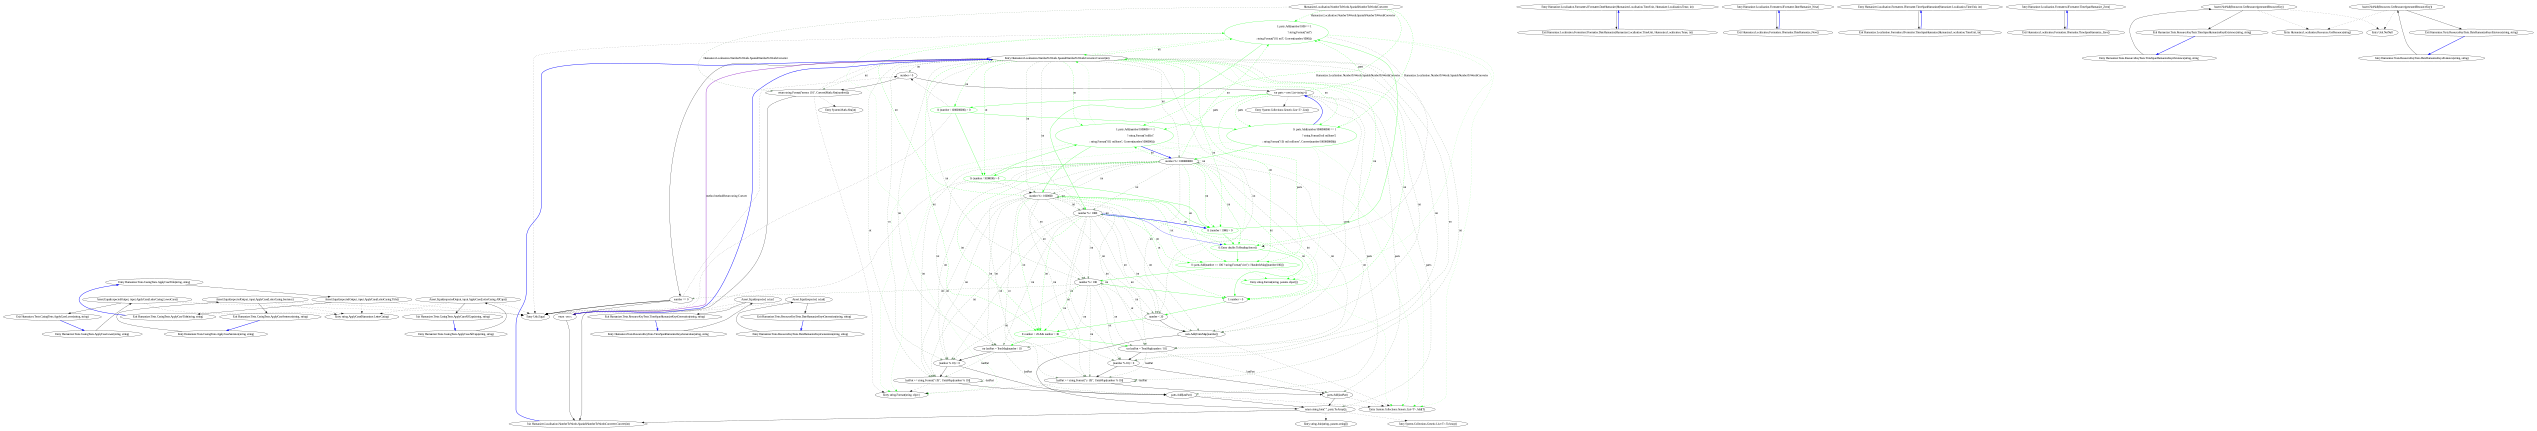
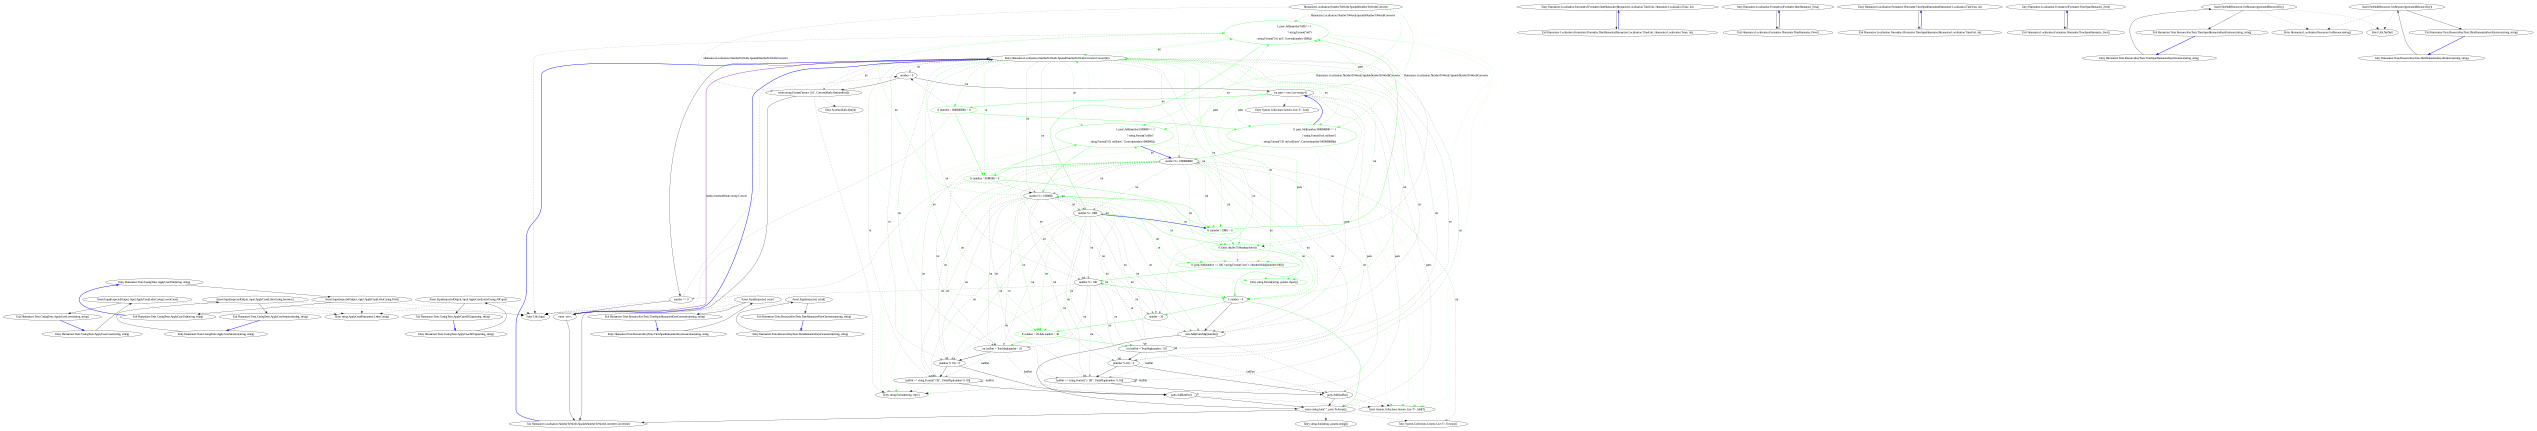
  digraph {
    fontname="Liberation Serif"
    node [cluster="Humanizer.Localisation.NumberToWords.SpanishNumberToWordsConverter.Convert(int)" fontname="Liberation Serif" span="0-0" file="SpanishNumberToWordsConverter.cs"]
    edge [fontname="Liberation Serif" style=dashed]
    n1 [cluster="Humanizer.Tests.CasingTests.ApplyCaseTitle(string, string)" label="Entry Humanizer.Tests.CasingTests.ApplyCaseTitle(string, string)" span="12-12" file=""]
    n2 [cluster="Humanizer.Tests.CasingTests.ApplyCaseTitle(string, string)" label="Assert.Equal(expectedOutput, input.ApplyCase(LetterCasing.Title))" span="14-14" file=""]
    n3 [cluster="Humanizer.Tests.CasingTests.ApplyCaseTitle(string, string)" label="Exit Humanizer.Tests.CasingTests.ApplyCaseTitle(string, string)" span="12-12" file=""]
    n4 [cluster="string.ApplyCase(Humanizer.LetterCasing)" label="Entry string.ApplyCase(Humanizer.LetterCasing)" span="15-15" file=""]
    n5 [cluster="Unk.Equal" label="Entry Unk.Equal" span="" file=""]
    n6 [cluster="Humanizer.Tests.CasingTests.ApplyCaseLower(string, string)" label="Entry Humanizer.Tests.CasingTests.ApplyCaseLower(string, string)" span="22-22" file=""]
    n7 [cluster="Humanizer.Tests.CasingTests.ApplyCaseLower(string, string)" label="Assert.Equal(expectedOutput, input.ApplyCase(LetterCasing.LowerCase))" span="24-24" file=""]
    n8 [cluster="Humanizer.Tests.CasingTests.ApplyCaseLower(string, string)" label="Exit Humanizer.Tests.CasingTests.ApplyCaseLower(string, string)" span="22-22" file=""]
    n9 [cluster="Humanizer.Tests.CasingTests.ApplyCaseSentence(string, string)" label="Entry Humanizer.Tests.CasingTests.ApplyCaseSentence(string, string)" span="31-31" file=""]
    n10 [cluster="Humanizer.Tests.CasingTests.ApplyCaseSentence(string, string)" label="Assert.Equal(expectedOutput, input.ApplyCase(LetterCasing.Sentence))" span="33-33" file=""]
    n11 [cluster="Humanizer.Tests.CasingTests.ApplyCaseSentence(string, string)" label="Exit Humanizer.Tests.CasingTests.ApplyCaseSentence(string, string)" span="31-31" file=""]
    n12 [cluster="Humanizer.Tests.CasingTests.ApplyCaseAllCaps(string, string)" label="Entry Humanizer.Tests.CasingTests.ApplyCaseAllCaps(string, string)" span="40-40" file=""]
    n13 [cluster="Humanizer.Tests.CasingTests.ApplyCaseAllCaps(string, string)" label="Assert.Equal(expectedOutput, input.ApplyCase(LetterCasing.AllCaps))" span="42-42" file=""]
    n14 [cluster="Humanizer.Tests.CasingTests.ApplyCaseAllCaps(string, string)" label="Exit Humanizer.Tests.CasingTests.ApplyCaseAllCaps(string, string)" span="40-40" file=""]
    n15 [cluster="Humanizer.Localisation.Formatters.IFormatter.DateHumanize(Humanizer.Localisation.TimeUnit, Humanizer.Localisation.Tense, int)" file="EnglishNumberToWordsConverter.cs" label="Entry Humanizer.Localisation.Formatters.IFormatter.DateHumanize(Humanizer.Localisation.TimeUnit, Humanizer.Localisation.Tense, int)" span="10-10"]
    n16 [cluster="Humanizer.Localisation.Formatters.IFormatter.DateHumanize(Humanizer.Localisation.TimeUnit, Humanizer.Localisation.Tense, int)" file="EnglishNumberToWordsConverter.cs" label="Exit Humanizer.Localisation.Formatters.IFormatter.DateHumanize(Humanizer.Localisation.TimeUnit, Humanizer.Localisation.Tense, int)" span="10-10"]
    n17 [cluster="Humanizer.Localisation.Formatters.IFormatter.DateHumanize_Now()" file="EnglishNumberToWordsConverter.cs" label="Entry Humanizer.Localisation.Formatters.IFormatter.DateHumanize_Now()" span="9-9"]
    n18 [cluster="Humanizer.Localisation.Formatters.IFormatter.DateHumanize_Now()" file="EnglishNumberToWordsConverter.cs" label="Exit Humanizer.Localisation.Formatters.IFormatter.DateHumanize_Now()" span="9-9"]
    n19 [cluster="Humanizer.Localisation.Formatters.IFormatter.TimeSpanHumanize(Humanizer.Localisation.TimeUnit, int)" file="EnglishNumberToWordsConverter.cs" label="Entry Humanizer.Localisation.Formatters.IFormatter.TimeSpanHumanize(Humanizer.Localisation.TimeUnit, int)" span="13-13"]
    n20 [cluster="Humanizer.Localisation.Formatters.IFormatter.TimeSpanHumanize(Humanizer.Localisation.TimeUnit, int)" file="EnglishNumberToWordsConverter.cs" label="Exit Humanizer.Localisation.Formatters.IFormatter.TimeSpanHumanize(Humanizer.Localisation.TimeUnit, int)" span="13-13"]
    n21 [cluster="Humanizer.Localisation.Formatters.IFormatter.TimeSpanHumanize_Zero()" file="EnglishNumberToWordsConverter.cs" label="Entry Humanizer.Localisation.Formatters.IFormatter.TimeSpanHumanize_Zero()" span="12-12"]
    n22 [cluster="Humanizer.Localisation.Formatters.IFormatter.TimeSpanHumanize_Zero()" file="EnglishNumberToWordsConverter.cs" label="Exit Humanizer.Localisation.Formatters.IFormatter.TimeSpanHumanize_Zero()" span="12-12"]
    n23 [cluster="Humanizer.Tests.ResourceKeyTests.TimeSpanHumanizeKeysGeneration(string, string)" file="NumberToWordsTests.cs" label="Entry Humanizer.Tests.ResourceKeyTests.TimeSpanHumanizeKeysGeneration(string, string)" span="18-18"]
    n24 [cluster="Humanizer.Tests.ResourceKeyTests.TimeSpanHumanizeKeysGeneration(string, string)" file="NumberToWordsTests.cs" label="Assert.Equal(expected, actual)" span="20-20"]
    n25 [cluster="Humanizer.Tests.ResourceKeyTests.TimeSpanHumanizeKeysGeneration(string, string)" file="NumberToWordsTests.cs" label="Exit Humanizer.Tests.ResourceKeyTests.TimeSpanHumanizeKeysGeneration(string, string)" span="18-18"]
    n26 [cluster="Unk.NotNull" file="NumberToWordsTests.cs" label="Entry Unk.NotNull" span=""]
    n27 [cluster="Humanizer.Tests.ResourceKeyTests.TimeSpanHumanizeKeysExistence(string, string)" file="NumberToWordsTests.cs" label="Entry Humanizer.Tests.ResourceKeyTests.TimeSpanHumanizeKeysExistence(string, string)" span="32-32"]
    n28 [cluster="Humanizer.Tests.ResourceKeyTests.TimeSpanHumanizeKeysExistence(string, string)" file="NumberToWordsTests.cs" label="Assert.NotNull(Resources.GetResource(generatedResourceKey))" span="34-34"]
    n29 [cluster="Humanizer.Tests.ResourceKeyTests.TimeSpanHumanizeKeysExistence(string, string)" file="NumberToWordsTests.cs" label="Exit Humanizer.Tests.ResourceKeyTests.TimeSpanHumanizeKeysExistence(string, string)" span="32-32"]
    n30 [cluster="Humanizer.Localisation.Resources.GetResource(string)" file="NumberToWordsTests.cs" label="Entry Humanizer.Localisation.Resources.GetResource(string)" span="16-16"]
    n31 [cluster="Humanizer.Tests.ResourceKeyTests.DateHumanizeKeysGeneration(string, string)" file="NumberToWordsTests.cs" label="Entry Humanizer.Tests.ResourceKeyTests.DateHumanizeKeysGeneration(string, string)" span="11-11"]
    n32 [cluster="Humanizer.Tests.ResourceKeyTests.DateHumanizeKeysGeneration(string, string)" file="NumberToWordsTests.cs" label="Assert.Equal(expected, actual)" span="13-13"]
    n33 [cluster="Humanizer.Tests.ResourceKeyTests.DateHumanizeKeysGeneration(string, string)" file="NumberToWordsTests.cs" label="Exit Humanizer.Tests.ResourceKeyTests.DateHumanizeKeysGeneration(string, string)" span="11-11"]
    n34 [cluster="Humanizer.Tests.ResourceKeyTests.DateHumanizeKeysExistence(string, string)" file="NumberToWordsTests.cs" label="Entry Humanizer.Tests.ResourceKeyTests.DateHumanizeKeysExistence(string, string)" span="25-25"]
    n35 [cluster="Humanizer.Tests.ResourceKeyTests.DateHumanizeKeysExistence(string, string)" file="NumberToWordsTests.cs" label="Assert.NotNull(Resources.GetResource(generatedResourceKey))" span="27-27"]
    n36 [cluster="Humanizer.Tests.ResourceKeyTests.DateHumanizeKeysExistence(string, string)" file="NumberToWordsTests.cs" label="Exit Humanizer.Tests.ResourceKeyTests.DateHumanizeKeysExistence(string, string)" span="25-25"]
    n37 [cluster="System.Math.Abs(int)" label="Entry System.Math.Abs(int)"]
    n38 [label="number < 0" span="16-16"]
    n39 [label="var parts = new List<string>()" span="19-19"]
    n40 [label="return string.Format(''menos {0}'', Convert(Math.Abs(number)));" span="17-17"]
    n41 [cluster="System.Collections.Generic.List<T>.List()" label="Entry System.Collections.Generic.List<T>.List()"]
    n42 [color=green community=0 label="0: parts.Add(number/1000 == 1\r\n                    ? string.Format(''mil'')\r\n                    : string.Format(''{0} mil'', Convert(number/1000)))" span="41-43"]
    n43 [color=green community=0 label="0: parts.Add(number == 100 ? string.Format(''cien'') : HundredsMap[(number/100)])" span="50-50"]
    n44 [label="parts.Add(UnitsMap[number])" span="57-57"]
    n45 [color=green community=0 label="0: parts.Add(number/1000000 == 1\r\n                    ? string.Format(''millón'')\r\n                    : string.Format(''{0} millones'', Convert(number/1000000)))" span="32-34"]
    n46 [color=green community=0 label="0: (number / 1000000000) > 0" span="21-21"]
    n47 [color=green community=0 label="0: parts.Add(number/1000000000 == 1\r\n                    ? string.Format(''mil millones'')\r\n                    : string.Format(''{0} mil millones'', Convert(number/1000000000)))" span="23-25"]
    n48 [label="return string.Join('' '', parts.ToArray());" span="76-76"]
    n49 [label="parts.Add(lastPart)" span="64-64"]
    n50 [label="parts.Add(lastPart)" span="72-72"]
    n51 [label="Entry Humanizer.Localisation.NumberToWords.SpanishNumberToWordsConverter.Convert(int)" span="11-11"]
    n52 [label="Exit Humanizer.Localisation.NumberToWords.SpanishNumberToWordsConverter.Convert(int)" span="11-11"]
    n53 [cluster="string.Format(string, object)" label="Entry string.Format(string, object)"]
    n54 [cluster="System.Collections.Generic.List<T>.ToArray()" label="Entry System.Collections.Generic.List<T>.ToArray()"]
    n55 [label="number %= 1000000" span="36-36"]
    n56 [color=green community=0 label="0: (number / 1000) > 0" span="39-39"]
    n57 [label="number %= 1000" span="45-45"]
    n58 [cluster="double.ToHeadingArrow()" color=green community=0 label="0: Entry double.ToHeadingArrow()" span="41-41"]
    n59 [color=black community=0 label="0: number > 0" span="54-54"]
    n60 [label="number %= 100" span="51-51"]
    n61 [label="number < 20" span="56-56"]
    n62 [color=green community=0 label="0: number > 20 && number < 30" span="58-58"]
    n63 [label="var lastPart = TensMap[number / 10]" span="60-60"]
    n64 [label="var lastPart = TensMap[number / 10]" span="68-68"]
    n65 [label="(number % 10) > 0" span="61-61"]
    n66 [label="lastPart += string.Format('' {0}'', UnitsMap[number % 10])" span="62-62"]
    n67 [label="(number % 10) > 0" span="69-69"]
    n68 [label="lastPart += string.Format('' y {0}'', UnitsMap[number % 10])" span="70-70"]
    n69 [cluster="System.Collections.Generic.List<T>.Add(T)" label="Entry System.Collections.Generic.List<T>.Add(T)"]
    n70 [cluster="string.Format(string, params object[])" color=green label="Entry string.Format(string, params object[])"]
    n71 [label="number == 0" span="13-13"]
    n72 [label="return ''cero'';" span="14-14"]
    n73 [label="number %= 1000000000" span="27-27"]
    n74 [color=green community=0 label="0: (number / 1000000) > 0" span="30-30"]
    n75 [cluster="string.Join(string, params string[])" label="Entry string.Join(string, params string[])"]
    n76 [label="Humanizer.Localisation.NumberToWords.SpanishNumberToWordsConverter" cluster="" span=""]
    n1 -> n2 [style=solid]
    n2 -> n3 [style=solid]
    n2 -> n4 [style=dotted]
    n2 -> n5 [style=dotted]
    n3 -> n1 [color=blue style=bold]
    n6 -> n7 [style=solid]
    n7 -> n4 [style=dotted]
    n7 -> n5 [style=dotted]
    n7 -> n8 [style=solid]
    n8 -> n6 [color=blue style=bold]
    n9 -> n10 [style=solid]
    n10 -> n4 [style=dotted]
    n10 -> n5 [style=dotted]
    n10 -> n11 [style=solid]
    n11 -> n9 [color=blue style=bold]
    n12 -> n13 [style=solid]
    n13 -> n4 [style=dotted]
    n13 -> n5 [style=dotted]
    n13 -> n14 [style=solid]
    n14 -> n12 [color=blue style=bold]
    n15 -> n16 [style=solid]
    n16 -> n15 [color=blue style=bold]
    n17 -> n18 [style=solid]
    n18 -> n17 [color=blue style=bold]
    n19 -> n20 [style=solid]
    n20 -> n19 [color=blue style=bold]
    n21 -> n22 [style=solid]
    n22 -> n21 [color=blue style=bold]
    n23 -> n24 [style=solid]
    n24 -> n5 [style=dotted]
    n24 -> n25 [style=solid]
    n25 -> n23 [color=blue style=bold]
    n27 -> n28 [style=solid]
    n28 -> n26 [style=dotted]
    n28 -> n29 [style=solid]
    n28 -> n30 [style=dotted]
    n29 -> n27 [color=blue style=bold]
    n31 -> n32 [style=solid]
    n32 -> n5 [style=dotted]
    n32 -> n33 [style=solid]
    n33 -> n31 [color=blue style=bold]
    n34 -> n35 [style=solid]
    n35 -> n26 [style=dotted]
    n35 -> n30 [style=dotted]
    n35 -> n36 [style=solid]
    n36 -> n34 [color=blue style=bold]
    n38 -> n39 [style=solid]
    n38 -> n40 [style=solid]
    n39 -> n41 [style=dotted]
    n39 -> n42 [color=green label=parts]
    n39 -> n43 [color=green label=parts]
    n39 -> n44 [color=darkseagreen4 label=parts]
    n39 -> n45 [color=green label=parts]
    n39 -> n46 [color=green style=solid]
    n39 -> n47 [color=green label=parts]
    n39 -> n48 [color=darkseagreen4 label=parts]
    n39 -> n49 [color=darkseagreen4 label=parts]
    n39 -> n50 [color=darkseagreen4 label=parts]
    n40 -> n37 [style=dotted]
    n40 -> n51 [style=dotted]
    n40 -> n52 [style=solid]
    n40 -> n53 [style=dotted]
    n42 -> n5 [style=dotted]
    n42 -> n51 [color=green style=dotted]
    n42 -> n53 [color=green style=dotted]
    n42 -> n57 [color=green style=solid]
    n42 -> n58 [style=dotted]
    n42 -> n69 [color=green style=dotted]
    n42 -> n70 [color=green style=dotted]
    n43 -> n60 [color=green style=solid]
    n43 -> n69 [color=green style=dotted]
    n43 -> n70 [color=green style=dotted]
    n44 -> n48 [style=solid]
    n44 -> n69 [style=dotted]
    n45 -> n51 [color=green style=dotted]
    n45 -> n53 [color=green style=dotted]
    n45 -> n55 [color=green style=solid]
    n45 -> n69 [color=green style=dotted]
    n45 -> n70 [color=green style=dotted]
    n45 -> n73 [color=blue style=bold]
    n46 -> n5 [style=dotted]
    n46 -> n38 [style=dotted]
    n46 -> n47 [color=green style=solid]
    n46 -> n74 [color=green style=solid]
    n47 -> n39 [color=blue style=bold]
    n47 -> n51 [color=green style=dotted]
    n47 -> n53 [color=green style=dotted]
    n47 -> n69 [color=green style=dotted]
    n47 -> n70 [color=green style=dotted]
    n47 -> n73 [color=green style=solid]
    n48 -> n52 [style=solid]
    n48 -> n54 [style=dotted]
    n48 -> n75 [style=dotted]
    n49 -> n48 [style=solid]
    n49 -> n69 [style=dotted]
    n50 -> n48 [style=solid]
    n50 -> n69 [style=dotted]
    n51 -> n38 [color=darkseagreen4 label=int]
    n51 -> n40 [color=darkseagreen4 label=int]
    n51 -> n42 [color=green label=int]
    n51 -> n43 [color=green label=int]
    n51 -> n44 [color=darkseagreen4 label=int]
    n51 -> n45 [color=green label=int]
    n51 -> n46 [color=green label=int]
    n51 -> n47 [color=green label=int]
    n51 -> n55 [color=darkseagreen4 label=int]
    n51 -> n56 [color=green label=int]
    n51 -> n57 [color=darkseagreen4 label=int]
    n51 -> n58 [color=green label=int]
    n51 -> n59 [color=green label=int]
    n51 -> n60 [color=darkseagreen4 label=int]
    n51 -> n61 [color=darkseagreen4 label=int]
    n51 -> n62 [color=green label=int]
    n51 -> n63 [color=darkseagreen4 label=int]
    n51 -> n64 [color=darkseagreen4 label=int]
    n51 -> n65 [color=darkseagreen4 label=int]
    n51 -> n66 [color=darkseagreen4 label=int]
    n51 -> n67 [color=darkseagreen4 label=int]
    n51 -> n68 [color=darkseagreen4 label=int]
    n51 -> n71 [style=solid]
    n51 -> n72 [color=darkorchid label="method methodReturn string Convert" style=bold]
    n51 -> n73 [color=darkseagreen4 label=int]
    n51 -> n74 [color=green label=int]
    n52 -> n51 [color=blue style=bold]
    n55 -> n42 [color=green label=int]
    n55 -> n43 [color=green label=int]
    n55 -> n44 [color=darkseagreen4 label=int]
    n55 -> n55 [color=darkseagreen4 label=int]
    n55 -> n56 [color=green style=solid]
    n55 -> n57 [color=darkseagreen4 label=int]
    n55 -> n58 [color=green label=int]
    n55 -> n59 [color=green label=int]
    n55 -> n60 [color=darkseagreen4 label=int]
    n55 -> n61 [color=darkseagreen4 label=int]
    n55 -> n62 [color=green label=int]
    n55 -> n63 [color=darkseagreen4 label=int]
    n55 -> n64 [color=darkseagreen4 label=int]
    n55 -> n65 [color=darkseagreen4 label=int]
    n55 -> n66 [color=darkseagreen4 label=int]
    n55 -> n67 [color=darkseagreen4 label=int]
    n55 -> n68 [color=darkseagreen4 label=int]
    n56 -> n42 [color=green style=solid]
    n56 -> n58 [color=green style=solid]
    n57 -> n43 [color=green label=int]
    n57 -> n44 [color=darkseagreen4 label=int]
    n57 -> n56 [color=blue style=bold]
    n57 -> n57 [color=darkseagreen4 label=int]
-   n57 -> n58 [color=blue style=solid]
+   n57 -> n58 [color=green style=solid]
    n57 -> n59 [color=green label=int]
    n57 -> n60 [color=darkseagreen4 label=int]
    n57 -> n61 [color=darkseagreen4 label=int]
    n57 -> n62 [color=green label=int]
    n57 -> n63 [color=darkseagreen4 label=int]
    n57 -> n64 [color=darkseagreen4 label=int]
    n57 -> n65 [color=darkseagreen4 label=int]
    n57 -> n66 [color=darkseagreen4 label=int]
    n57 -> n67 [color=darkseagreen4 label=int]
    n57 -> n68 [color=darkseagreen4 label=int]
    n58 -> n43 [color=green style=solid]
    n58 -> n59 [color=green style=solid]
+   n59 -> n48 [color=green style=solid]
    n59 -> n61 [color=green style=solid]
    n60 -> n44 [color=darkseagreen4 label=int]
    n60 -> n59 [color=green style=solid]
    n60 -> n60 [color=darkseagreen4 label=int]
    n60 -> n61 [color=darkseagreen4 label=int]
    n60 -> n62 [color=green label=int]
    n60 -> n63 [color=darkseagreen4 label=int]
    n60 -> n64 [color=darkseagreen4 label=int]
    n60 -> n65 [color=darkseagreen4 label=int]
    n60 -> n67 [color=darkseagreen4 label=int]
    n60 -> n68 [color=darkseagreen4 label=int]
    n60 -> n71 [color=darkseagreen4 label=int]
-   n61 -> n44 [style=solid]
+   n59 -> n44 [style=solid]
    n61 -> n62 [color=green style=solid]
    n62 -> n63 [color=green style=solid]
    n62 -> n64 [color=green style=solid]
    n63 -> n49 [color=darkseagreen4 label=lastPart]
    n63 -> n65 [style=solid]
    n63 -> n66 [color=darkseagreen4 label=lastPart]
    n64 -> n50 [color=darkseagreen4 label=lastPart]
    n64 -> n67 [style=solid]
    n64 -> n68 [color=darkseagreen4 label=lastPart]
    n65 -> n49 [style=solid]
    n65 -> n66 [style=solid]
    n66 -> n49 [style=solid]
    n66 -> n53 [style=dotted]
    n66 -> n66 [color=darkseagreen4 label=lastPart]
    n67 -> n50 [style=solid]
    n67 -> n68 [style=solid]
    n68 -> n50 [style=solid]
    n68 -> n53 [style=dotted]
    n68 -> n68 [color=darkseagreen4 label=lastPart]
-   n71 -> n5 [style=bold]
+   n71 -> n5 [style=dotted]
    n71 -> n38 [style=dotted]
    n71 -> n72 [style=solid]
    n72 -> n51 [color=blue style=bold]
    n72 -> n52 [style=solid]
    n73 -> n42 [color=green label=int]
    n73 -> n43 [color=green label=int]
    n73 -> n44 [color=darkseagreen4 label=int]
    n73 -> n45 [color=green label=int]
    n73 -> n55 [color=darkseagreen4 label=int]
    n73 -> n56 [color=green label=int]
    n73 -> n57 [color=darkseagreen4 label=int]
    n73 -> n58 [color=green label=int]
    n73 -> n59 [color=green label=int]
    n73 -> n60 [color=darkseagreen4 label=int]
-   n73 -> n61 [color=darkseagreen4 label=int]
+   n73 -> n54 [color=darkseagreen4 label=int]
    n73 -> n62 [color=green label=int]
    n73 -> n63 [color=darkseagreen4 label=int]
    n73 -> n64 [color=darkseagreen4 label=int]
    n73 -> n65 [color=darkseagreen4 label=int]
    n73 -> n66 [color=darkseagreen4 label=int]
    n73 -> n67 [color=darkseagreen4 label=int]
    n73 -> n68 [color=darkseagreen4 label=int]
    n73 -> n73 [color=darkseagreen4 label=int]
    n73 -> n74 [color=green style=solid]
    n74 -> n5 [style=dotted]
    n74 -> n45 [color=green style=solid]
    n74 -> n55 [style=dotted]
    n74 -> n56 [color=green style=solid]
    n76 -> n40 [color=darkseagreen4 label="Humanizer.Localisation.NumberToWords.SpanishNumberToWordsConverter"]
    n76 -> n42 [color=green label="Humanizer.Localisation.NumberToWords.SpanishNumberToWordsConverter"]
    n76 -> n45 [color=green label="Humanizer.Localisation.NumberToWords.SpanishNumberToWordsConverter"]
    n76 -> n47 [color=green label="Humanizer.Localisation.NumberToWords.SpanishNumberToWordsConverter"]
  }
